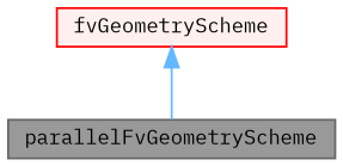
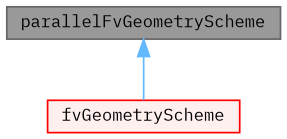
  digraph {
    fontname="IBM Plex Mono"
    node [fontname="IBM Plex Mono" fontsize=10 shape=box style=filled]
    n1 [color=gray40 fillcolor=grey60 fontcolor=black height=0.2 label=parallelFvGeometryScheme width=0.4]
    n2 [color=red fillcolor="#FFF0F0" height=0.2 label=fvGeometryScheme width=0.4]
-   n2 -> n1 [color=steelblue1 dir=back fontname="IBM Plex Mono" fontsize=10 labelfontname=Helvetica labelfontsize=10 style=solid]
+   n1 -> n2 [color=steelblue1 dir=back fontname="IBM Plex Mono" fontsize=10 labelfontname=Helvetica labelfontsize=10 style=solid]
  }
